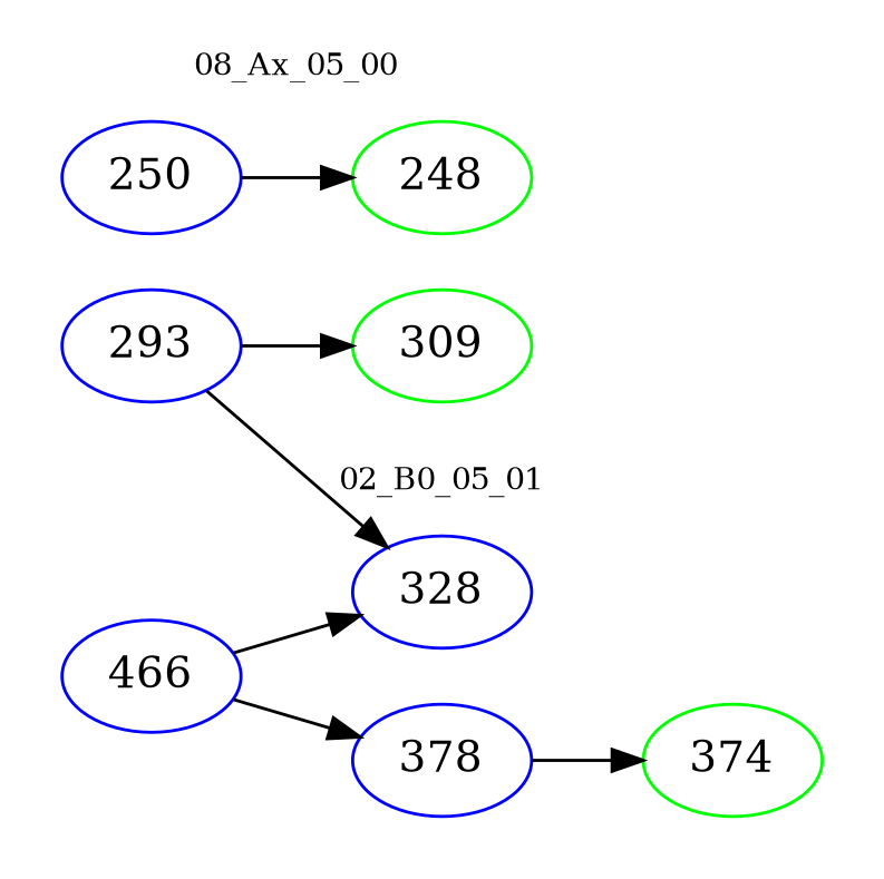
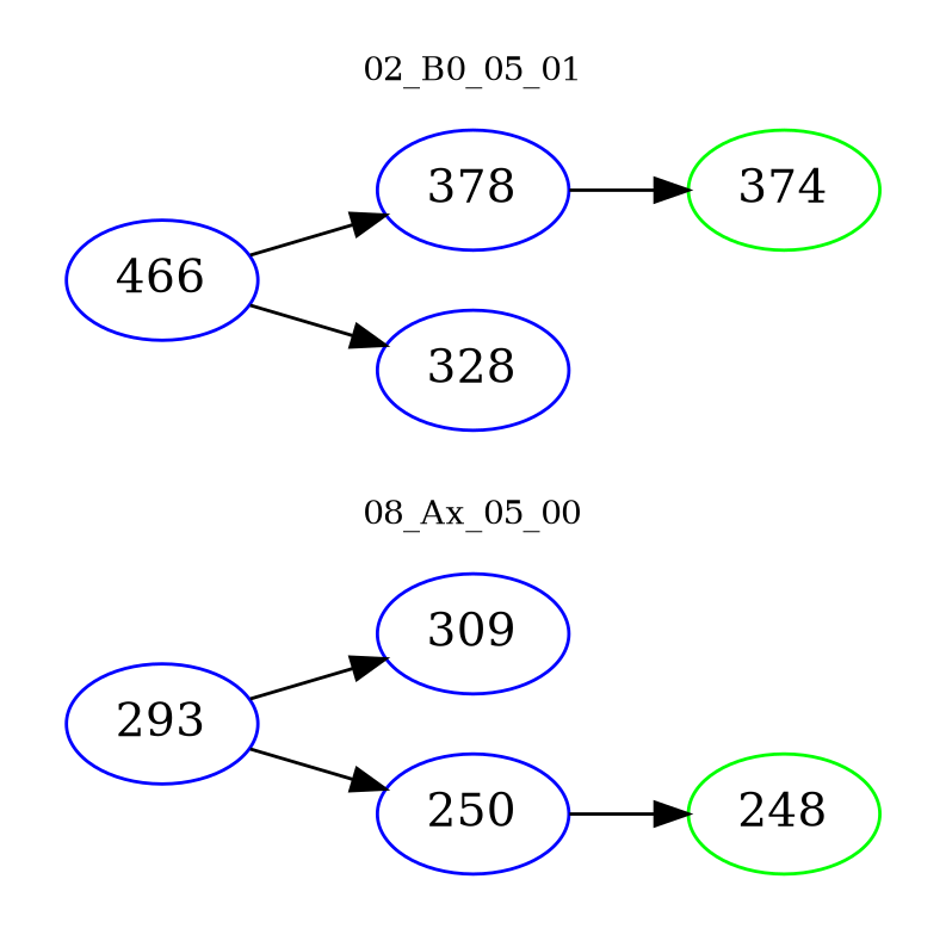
  digraph {
    rankdir=LR
    node [color=blue]
    edge [color=black]
    n1 [label=293]
    n2 [label=250]
-   n3 [color=green label=309]
+   n3 [label=309]
    n4 [color=green label=248]
    n5 [label=466]
    n6 [label=328]
    n7 [label=378]
    n8 [color=green label=374]
    subgraph cluster_1 {
      color=white
      fontsize=10
      label="08_Ax_05_00"
      n1
      n2
      n3
      n4
    }
    subgraph cluster_2 {
      color=white
      fontsize=10
      label="02_B0_05_01"
      n5
      n6
      n7
      n8
    }
-   n1 -> n6
+   n1 -> n2
    n1 -> n3
    n2 -> n4
    n5 -> n6
    n5 -> n7
    n7 -> n8
  }
